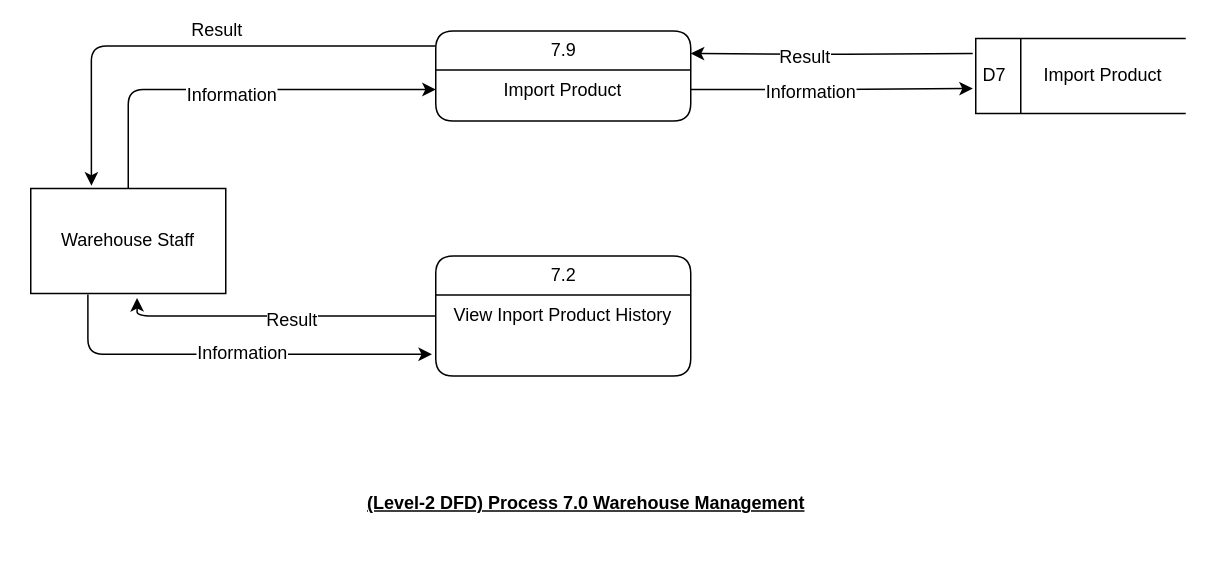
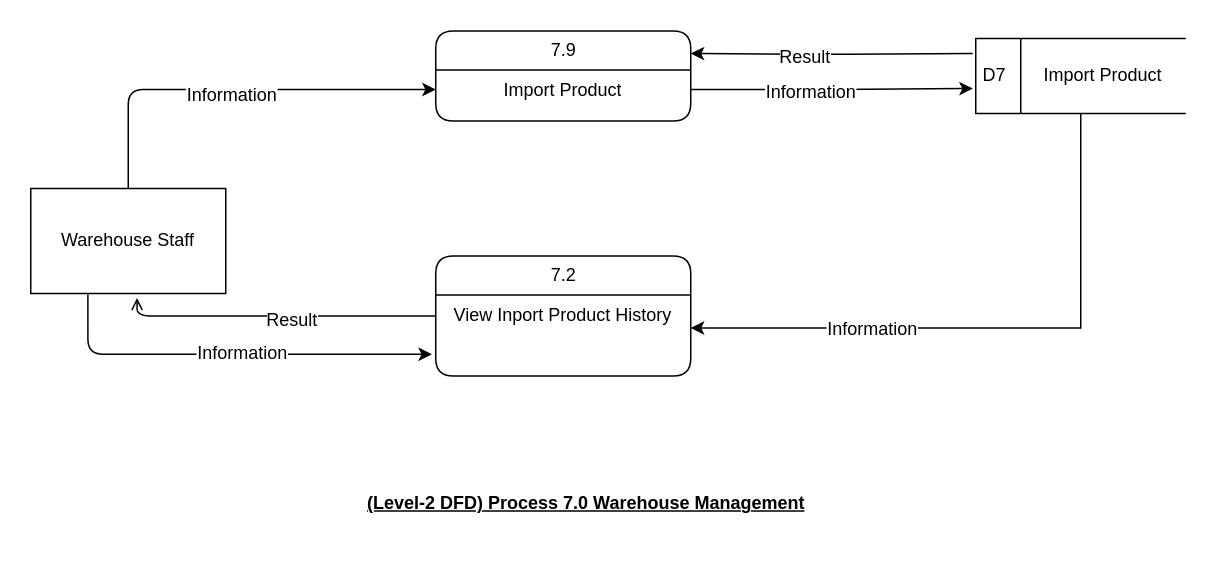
  <mxCell id="0" />
  <mxCell id="1" parent="0" />
- <mxCell id="2" value="Result" style="edgeStyle=orthogonalEdgeStyle;rounded=1;sketch=0;orthogonalLoop=1;jettySize=auto;html=1;entryX=0.311;entryY=-0.027;entryDx=0;entryDy=0;entryPerimeter=0;labelBackgroundColor=none;fontFamily=Helvetica;fontColor=#000000;fontSize=12;" parent="1" source="3" target="10" edge="1"><mxGeometry x="-0.096" y="-10" relative="1" as="geometry"><mxPoint as="offset" /><Array as="points"><mxPoint x="60" y="30" /></Array></mxGeometry></mxCell>
  <mxCell id="3" value="7.9" style="swimlane;html=1;fontStyle=0;childLayout=stackLayout;horizontal=1;startSize=26;horizontalStack=0;resizeParent=1;resizeLast=0;collapsible=1;marginBottom=0;swimlaneFillColor=#ffffff;align=center;rounded=1;shadow=0;comic=0;labelBackgroundColor=none;strokeWidth=1;fontFamily=Helvetica;fontSize=12;fontColor=#000000;" parent="1" vertex="1"><mxGeometry x="290" y="20" width="170" height="60" as="geometry" /></mxCell>
  <mxCell id="4" value="&lt;font style=&quot;font-size: 12px;&quot;&gt;&lt;span style=&quot;font-size: 12px;&quot;&gt;Import Product&lt;/span&gt;&lt;/font&gt;" style="text;html=1;strokeColor=none;fillColor=none;spacingLeft=4;spacingRight=4;whiteSpace=wrap;overflow=hidden;rotatable=0;points=[[0,0.5],[1,0.5]];portConstraint=eastwest;fontColor=#000000;align=center;fontFamily=Helvetica;fontSize=12;" parent="3" vertex="1"><mxGeometry y="26" width="170" height="26" as="geometry" /></mxCell>
  <mxCell id="5" value="&lt;p class=&quot;MsoNormal&quot; style=&quot;font-size: 12px;&quot;&gt;&lt;font style=&quot;font-size: 12px;&quot;&gt;&lt;span style=&quot;font-size: 12px;&quot;&gt;&lt;b style=&quot;font-size: 12px;&quot;&gt;&lt;u style=&quot;font-size: 12px;&quot;&gt;(Level-2 DFD) Process 7.0 Warehouse Management&lt;/u&gt;&lt;/b&gt;&lt;/span&gt;&lt;/font&gt;&lt;br style=&quot;font-size: 12px;&quot;&gt;&lt;/p&gt;" style="text;html=1;align=center;verticalAlign=middle;resizable=0;points=[];autosize=1;strokeColor=none;fontFamily=Helvetica;fontColor=#000000;fontSize=12;" parent="1" vertex="1"><mxGeometry x="235" y="315" width="310" height="40" as="geometry" /></mxCell>
  <mxCell id="6" style="edgeStyle=orthogonalEdgeStyle;rounded=1;orthogonalLoop=1;jettySize=auto;html=1;entryX=-0.015;entryY=0.898;entryDx=0;entryDy=0;entryPerimeter=0;exitX=0.293;exitY=1.01;exitDx=0;exitDy=0;exitPerimeter=0;fontFamily=Helvetica;fontColor=#000000;fontSize=12;" parent="1" source="10" target="14" edge="1"><mxGeometry relative="1" as="geometry" /></mxCell>
  <mxCell id="7" value="Information" style="edgeLabel;html=1;align=center;verticalAlign=middle;resizable=0;points=[];fontFamily=Helvetica;fontColor=#000000;fontSize=12;" vertex="1" connectable="0" parent="6"><mxGeometry x="0.052" y="1" relative="1" as="geometry"><mxPoint as="offset" /></mxGeometry></mxCell>
  <mxCell id="8" style="edgeStyle=orthogonalEdgeStyle;rounded=1;orthogonalLoop=1;jettySize=auto;html=1;entryX=0;entryY=0.5;entryDx=0;entryDy=0;fontFamily=Helvetica;fontColor=#000000;fontSize=12;" parent="1" source="10" target="4" edge="1"><mxGeometry relative="1" as="geometry" /></mxCell>
  <mxCell id="9" value="Information" style="edgeLabel;html=1;align=center;verticalAlign=middle;resizable=0;points=[];fontFamily=Helvetica;fontColor=#000000;fontSize=12;" vertex="1" connectable="0" parent="8"><mxGeometry x="-0.014" y="-3" relative="1" as="geometry"><mxPoint as="offset" /></mxGeometry></mxCell>
  <mxCell id="10" value="&lt;span style=&quot;font-size: 12px;&quot;&gt;Warehouse Staff&lt;/span&gt;" style="rounded=0;whiteSpace=wrap;html=1;fontFamily=Helvetica;fontColor=#000000;fontSize=12;" parent="1" vertex="1"><mxGeometry x="20" y="125" width="130" height="70" as="geometry" /></mxCell>
- <mxCell id="11" style="edgeStyle=orthogonalEdgeStyle;rounded=1;orthogonalLoop=1;jettySize=auto;html=1;entryX=0.545;entryY=1.043;entryDx=0;entryDy=0;entryPerimeter=0;fontFamily=Helvetica;fontColor=#000000;fontSize=12;" parent="1" source="13" target="10" edge="1"><mxGeometry relative="1" as="geometry"><Array as="points"><mxPoint x="91" y="210" /></Array></mxGeometry></mxCell>
+ <mxCell id="11" style="edgeStyle=orthogonalEdgeStyle;rounded=1;orthogonalLoop=1;jettySize=auto;html=1;entryX=0.545;entryY=1.043;entryDx=0;entryDy=0;entryPerimeter=0;fontFamily=Helvetica;fontColor=#000000;fontSize=12;endArrow=open;" parent="1" source="13" target="10" edge="1"><mxGeometry relative="1" as="geometry"><Array as="points"><mxPoint x="91" y="210" /></Array></mxGeometry></mxCell>
  <mxCell id="12" value="Result" style="edgeLabel;html=1;align=center;verticalAlign=middle;resizable=0;points=[];fontFamily=Helvetica;fontColor=#000000;fontSize=12;" vertex="1" connectable="0" parent="11"><mxGeometry x="-0.084" y="2" relative="1" as="geometry"><mxPoint as="offset" /></mxGeometry></mxCell>
  <mxCell id="13" value="7.2" style="swimlane;html=1;fontStyle=0;childLayout=stackLayout;horizontal=1;startSize=26;horizontalStack=0;resizeParent=1;resizeLast=0;collapsible=1;marginBottom=0;swimlaneFillColor=#ffffff;align=center;rounded=1;shadow=0;comic=0;labelBackgroundColor=none;strokeWidth=1;fontFamily=Helvetica;fontSize=12;fontColor=#000000;" parent="1" vertex="1"><mxGeometry x="290" y="170" width="170" height="80" as="geometry" /></mxCell>
  <mxCell id="14" value="&lt;font style=&quot;font-size: 12px;&quot;&gt;&lt;span style=&quot;font-size: 12px;&quot;&gt;View Inport Product History&lt;/span&gt;&lt;/font&gt;" style="text;html=1;strokeColor=none;fillColor=none;spacingLeft=4;spacingRight=4;whiteSpace=wrap;overflow=hidden;rotatable=0;points=[[0,0.5],[1,0.5]];portConstraint=eastwest;fontColor=#000000;align=center;fontFamily=Helvetica;fontSize=12;" parent="13" vertex="1"><mxGeometry y="26" width="170" height="44" as="geometry" /></mxCell>
  <mxCell id="15" style="edgeStyle=orthogonalEdgeStyle;rounded=1;orthogonalLoop=1;jettySize=auto;html=1;entryX=1;entryY=0.25;entryDx=0;entryDy=0;fontFamily=Helvetica;fontColor=#000000;fontSize=12;" parent="1" target="3" edge="1"><mxGeometry relative="1" as="geometry"><Array as="points" /><mxPoint x="648" y="35" as="sourcePoint" /></mxGeometry></mxCell>
  <mxCell id="16" value="Result" style="edgeLabel;html=1;align=center;verticalAlign=middle;resizable=0;points=[];fontFamily=Helvetica;fontColor=#000000;fontSize=12;" vertex="1" connectable="0" parent="15"><mxGeometry x="0.197" y="2" relative="1" as="geometry"><mxPoint as="offset" /></mxGeometry></mxCell>
+ <mxCell id="17" style="edgeStyle=orthogonalEdgeStyle;rounded=0;orthogonalLoop=1;jettySize=auto;html=1;entryX=1;entryY=0.5;entryDx=0;entryDy=0;fontFamily=Helvetica;fontColor=#000000;fontSize=12;" edge="1" parent="1" source="19" target="14"><mxGeometry relative="1" as="geometry" /></mxCell>
+ <mxCell id="18" value="Information" style="edgeLabel;html=1;align=center;verticalAlign=middle;resizable=0;points=[];fontFamily=Helvetica;fontColor=#000000;fontSize=12;" vertex="1" connectable="0" parent="17"><mxGeometry x="0.406" relative="1" as="geometry"><mxPoint as="offset" /></mxGeometry></mxCell>
  <mxCell id="19" value="D7" style="html=1;dashed=0;whitespace=wrap;shape=mxgraph.dfd.dataStoreID;align=left;spacingLeft=3;points=[[0,0],[0.5,0],[1,0],[0,0.5],[1,0.5],[0,1],[0.5,1],[1,1]];fontFamily=Helvetica;fontColor=#000000;fontSize=12;" parent="1" vertex="1"><mxGeometry x="650" y="25" width="140" height="50" as="geometry" /></mxCell>
  <mxCell id="20" value="Import Product" style="text;html=1;strokeColor=none;fillColor=none;align=center;verticalAlign=middle;whiteSpace=wrap;rounded=0;fontFamily=Helvetica;fontColor=#000000;fontSize=12;" parent="1" vertex="1"><mxGeometry x="690" y="40" width="90" height="20" as="geometry" /></mxCell>
  <mxCell id="21" style="edgeStyle=orthogonalEdgeStyle;rounded=0;orthogonalLoop=1;jettySize=auto;html=1;entryX=-0.014;entryY=0.667;entryDx=0;entryDy=0;entryPerimeter=0;fontFamily=Helvetica;fontColor=#000000;fontSize=12;" edge="1" parent="1" source="4" target="19"><mxGeometry relative="1" as="geometry"><mxPoint x="640" y="59" as="targetPoint" /></mxGeometry></mxCell>
  <mxCell id="22" value="Information" style="edgeLabel;html=1;align=center;verticalAlign=middle;resizable=0;points=[];fontFamily=Helvetica;fontColor=#000000;fontSize=12;" vertex="1" connectable="0" parent="21"><mxGeometry x="-0.159" y="-1" relative="1" as="geometry"><mxPoint as="offset" /></mxGeometry></mxCell>
